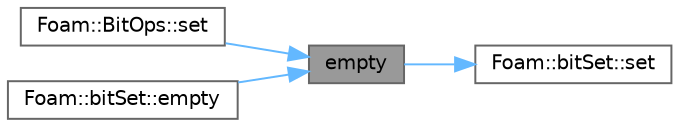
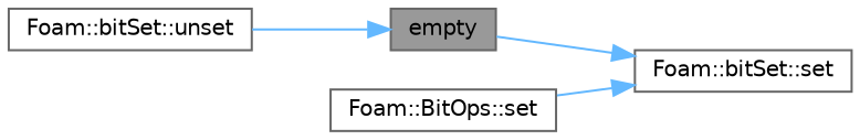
  digraph {
    rankdir=RL
    node [color=grey40 fillcolor=white fontname=Helvetica fontsize=10 shape=box style=filled]
    edge [color=steelblue1 dir=back fontname=Helvetica fontsize=10 labelfontname=Helvetica labelfontsize=10 style=solid]
    n1 [color=gray40 fillcolor=grey60 fontcolor=black height=0.2 label=empty width=0.4]
    n2 [height=0.2 label="Foam::BitOps::set" width=0.4]
-   n3 [height=0.2 label="Foam::bitSet::empty" width=0.4]
+   n3 [height=0.2 label="Foam::bitSet::unset" width=0.4]
    n4 [height=0.2 label="Foam::bitSet::set" width=0.4]
-   n1 -> n2
+   n4 -> n2
    n1 -> n3
    n4 -> n1
  }
